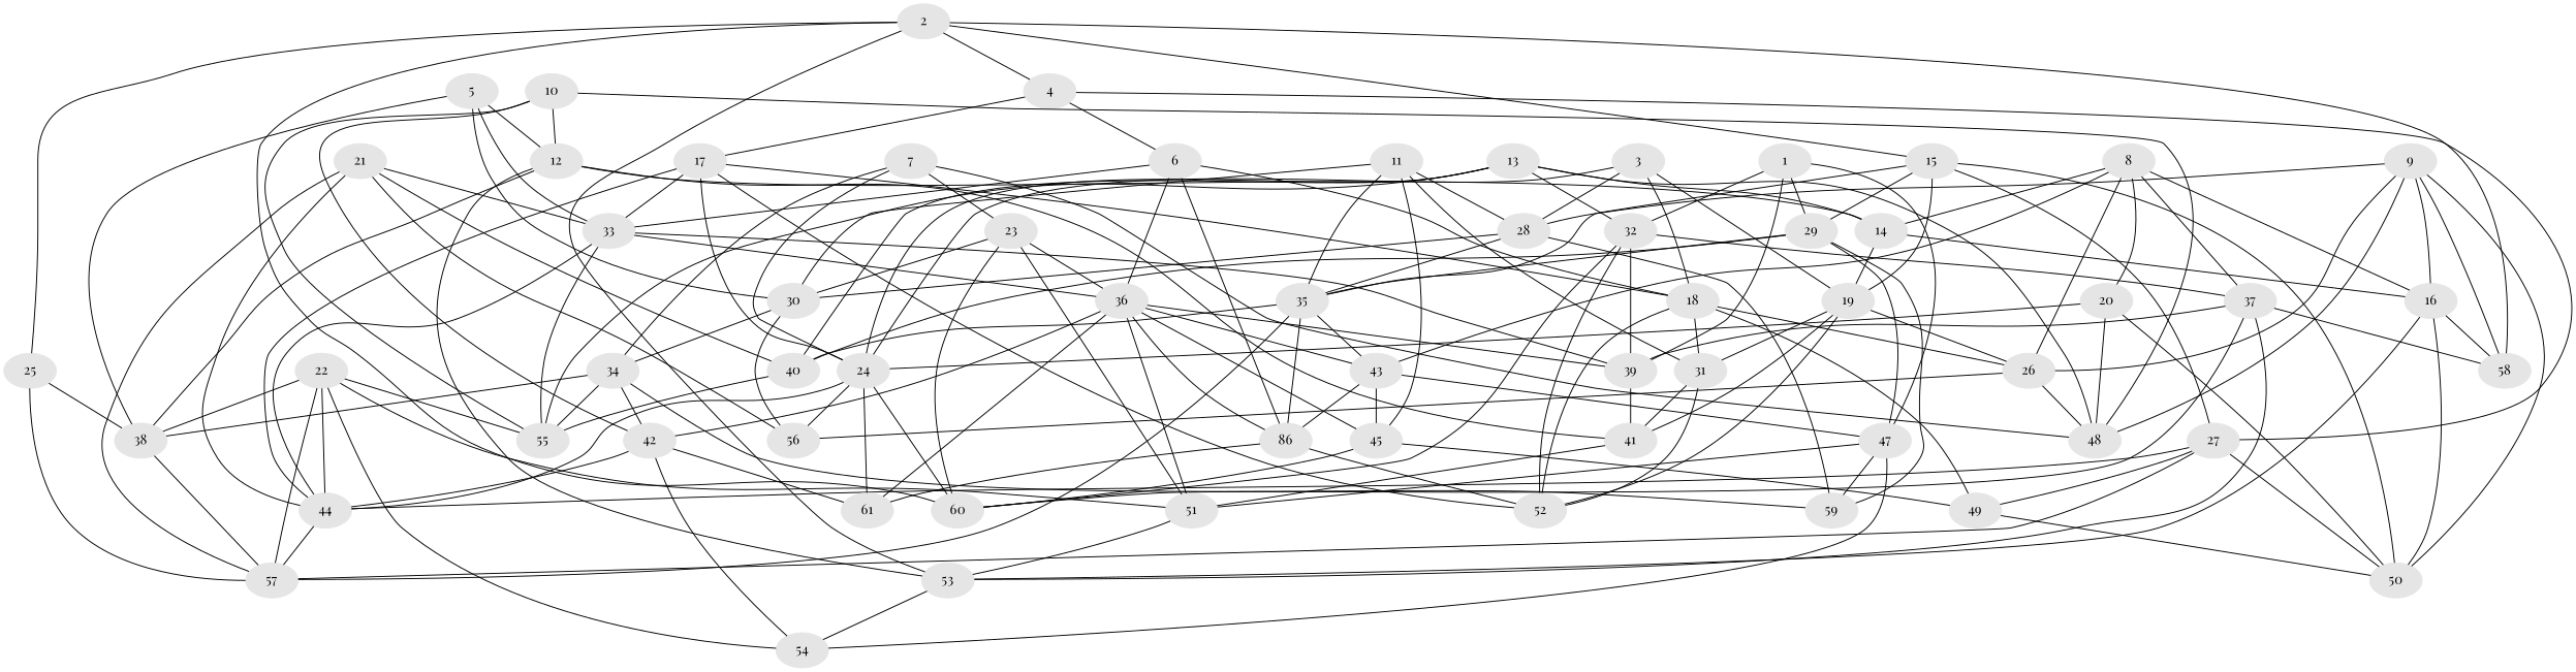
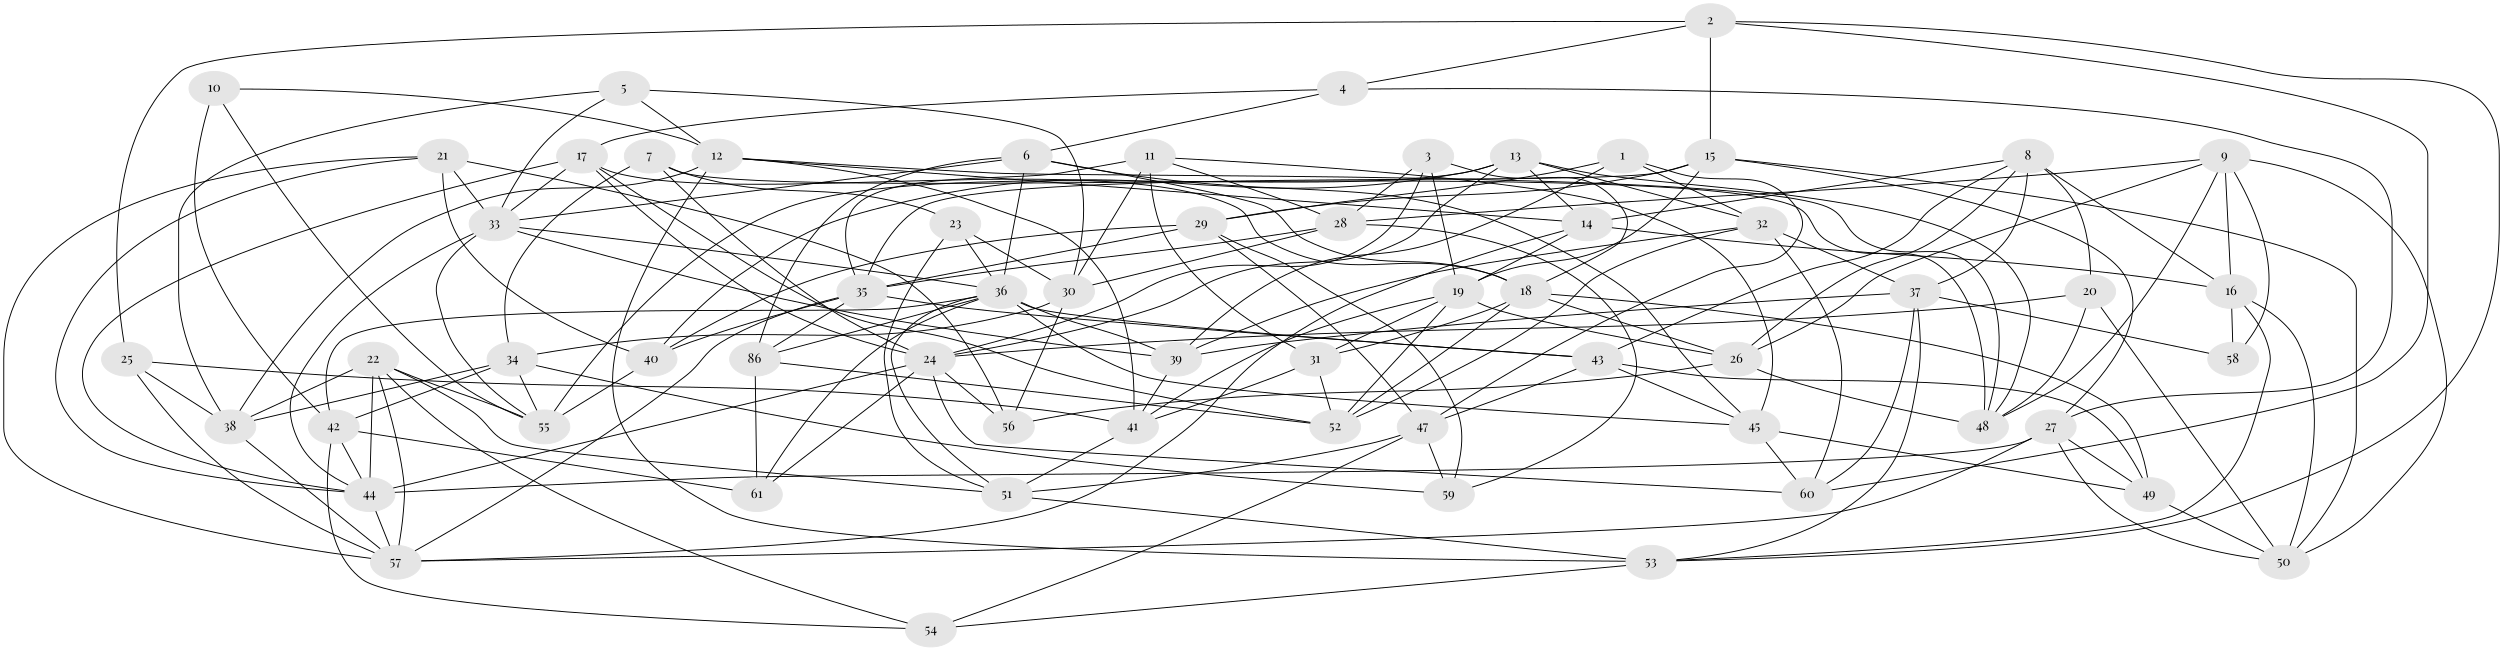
  graph {
    fontname="Playfair Display"
    node [color=gray90 fontname="Playfair Display" style=filled]
    edge [fontname="Playfair Display" weight=1.0]
    1
    29
    32
    39
    47
    35
    40
    59
    60
    37
    52
    41
    51
    54
    2
    4
    15
    25
    53
    58
    6
    17
    27
    19
    50
    38
    57
    3
    18
    24
    28
    26
    31
    49
    44
    56
    61
    30
    33
    36
    45
    n42 [label=86]
    5
    12
    14
    34
    55
    43
    42
    7
    23
    48
    8
    16
    20
    9
    10
    11
    13
    21
    22
    1 -- 29
    1 -- 32
    1 -- 39
    1 -- 47
    29 -- 47
    29 -- 35
    29 -- 40
    29 -- 59
    32 -- 39
    32 -- 60
    32 -- 37
    32 -- 52
    39 -- 41
    47 -- 59
    47 -- 51
    47 -- 54
    35 -- 40
    35 -- 57
    35 -- n42
    35 -- 43
    40 -- 55
    37 -- 39
    37 -- 60
    37 -- 53
    37 -- 58
    41 -- 51
    51 -- 53
    2 -- 60
    2 -- 4
    2 -- 15
    2 -- 25
    2 -- 53
-   2 -- 58
    4 -- 6
    4 -- 17
    4 -- 27
    15 -- 29
    15 -- 35
    15 -- 27
    15 -- 19
    15 -- 50
+   25 -- 41
    25 -- 38
    25 -- 57
    53 -- 54
    6 -- 18
    6 -- 33
    6 -- 36
+   6 -- 45
    6 -- n42
    17 -- 52
    17 -- 18
    17 -- 24
    17 -- 44
    17 -- 33
    27 -- 50
    27 -- 57
    27 -- 49
    27 -- 44
    19 -- 52 [weight=2.0]
    19 -- 41
    19 -- 26
    19 -- 31
    38 -- 57
    3 -- 19
    3 -- 18
    3 -- 24
    3 -- 28
    18 -- 52
    18 -- 26
    18 -- 31
    18 -- 49 [weight=2.0]
    24 -- 60 [weight=2.0]
    24 -- 44
    24 -- 56
    24 -- 61
    28 -- 35
    28 -- 59
    28 -- 30
    26 -- 56
    26 -- 48
    31 -- 52
    31 -- 41
    49 -- 50
    44 -- 57
    30 -- 56
    30 -- 34
    33 -- 39
    33 -- 44
    33 -- 36
    33 -- 55
    36 -- 39
    36 -- 51
    36 -- 61
    36 -- 45
    36 -- n42
    36 -- 43
    36 -- 42
    45 -- 60
    45 -- 49
    n42 -- 52 [weight=2.0]
    n42 -- 61
    5 -- 38
    5 -- 30
    5 -- 33
    5 -- 12
    12 -- 41
    12 -- 53
    12 -- 38
    12 -- 14
    14 -- 19
+   14 -- 57
    14 -- 16
    34 -- 59
    34 -- 38
    34 -- 55
    34 -- 42
    43 -- 47
-   43 -- n42
+   43 -- 49
    43 -- 45
    42 -- 54
    42 -- 44
    42 -- 61
    7 -- 24
    7 -- 34
    7 -- 23
    7 -- 48
-   23 -- 60 [weight=2.0]
    23 -- 51
    23 -- 30
    23 -- 36
    8 -- 37
    8 -- 26
    8 -- 14
    8 -- 43
    8 -- 16
    8 -- 20
    16 -- 53
    16 -- 58
    16 -- 50
    20 -- 50
    20 -- 24
    20 -- 48
    9 -- 58
    9 -- 50
    9 -- 28
    9 -- 26
    9 -- 48
    9 -- 16
    10 -- 12
    10 -- 55
    10 -- 42
-   10 -- 48
+   12 -- 48
    11 -- 35
    11 -- 28
    11 -- 31 [weight=2.0]
    11 -- 30
    11 -- 45
    13 -- 32
    13 -- 40
    13 -- 24
    13 -- 14
    13 -- 55
    13 -- 48
    21 -- 40 [weight=2.0]
    21 -- 57
    21 -- 44
    21 -- 56
    21 -- 33
    22 -- 51
    22 -- 54
    22 -- 38
    22 -- 57
    22 -- 44
    22 -- 55
  }
